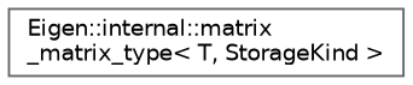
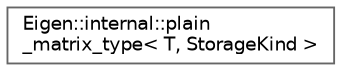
  digraph {
    rankdir=LR
-   n1 [color=grey40 fillcolor=white fontname=Helvetica fontsize=10 height=0.2 label="Eigen::internal::matrix\l_matrix_type\< T, StorageKind \>" shape=box style=filled width=0.4]
+   n1 [color=grey40 fillcolor=white fontname=Helvetica fontsize=10 height=0.2 label="Eigen::internal::plain\l_matrix_type\< T, StorageKind \>" shape=box style=filled width=0.4]
  }
